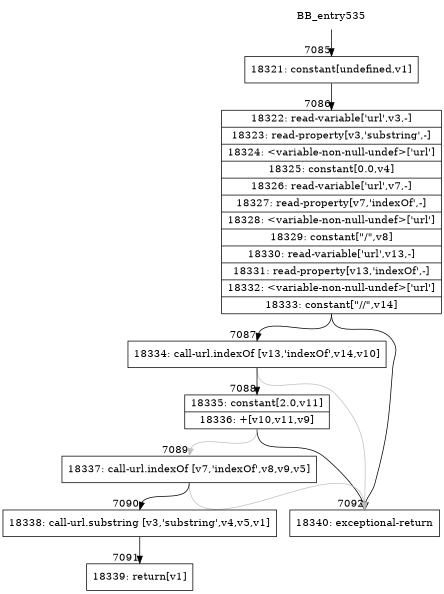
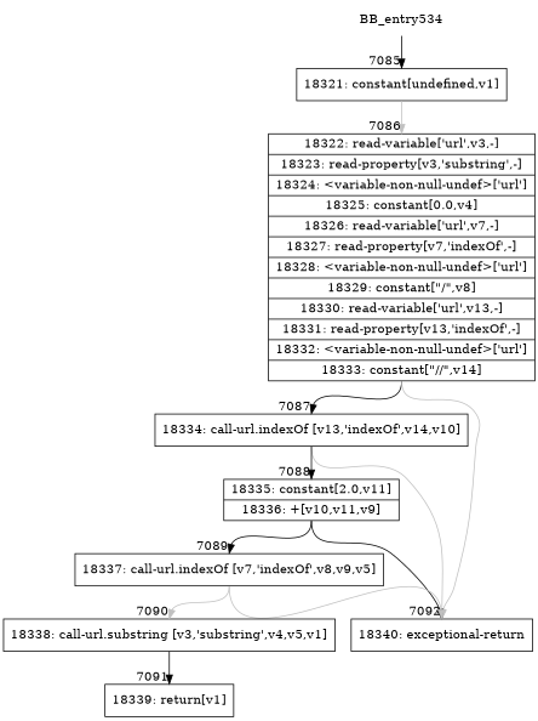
  digraph {
    rankdir=TD
    node [shape=record]
    edge [headport=n tailport=s]
-   BB_entry534 [shape=none label=BB_entry535]
+   BB_entry534 [shape=none]
    n2 [label="{18321: constant[undefined,v1]}"]
    n3 [label="{18322: read-variable['url',v3,-]|18323: read-property[v3,'substring',-]|18324: \<variable-non-null-undef\>['url']|18325: constant[0.0,v4]|18326: read-variable['url',v7,-]|18327: read-property[v7,'indexOf',-]|18328: \<variable-non-null-undef\>['url']|18329: constant[\"/\",v8]|18330: read-variable['url',v13,-]|18331: read-property[v13,'indexOf',-]|18332: \<variable-non-null-undef\>['url']|18333: constant[\"//\",v14]}"]
    n4 [label="{18334: call-url.indexOf [v13,'indexOf',v14,v10]}"]
    n5 [label="{18340: exceptional-return}"]
    n6 [label="{18335: constant[2.0,v11]|18336: +[v10,v11,v9]}"]
    n7 [label="{18337: call-url.indexOf [v7,'indexOf',v8,v9,v5]}"]
    n8 [label="{18338: call-url.substring [v3,'substring',v4,v5,v1]}"]
    n9 [label="{18339: return[v1]}"]
    BB_entry534 -> n2 [headlabel="    7085"]
-   n2 -> n3 [headlabel="      7086"]
+   n2 -> n3 [headlabel="      7086" color=gray]
    n3 -> n4 [headlabel="      7087"]
-   n3 -> n5 [color=black headlabel="      7092"]
+   n3 -> n5 [color=gray headlabel="      7092"]
    n4 -> n5 [color=gray]
    n4 -> n6 [headlabel="      7088"]
    n6 -> n5 [color=black]
-   n6 -> n7 [headlabel="      7089" color=gray]
+   n6 -> n7 [headlabel="      7089"]
    n7 -> n5 [color=gray]
-   n7 -> n8 [headlabel="      7090"]
+   n7 -> n8 [headlabel="      7090" color=gray]
    n8 -> n9 [headlabel="      7091"]
  }
